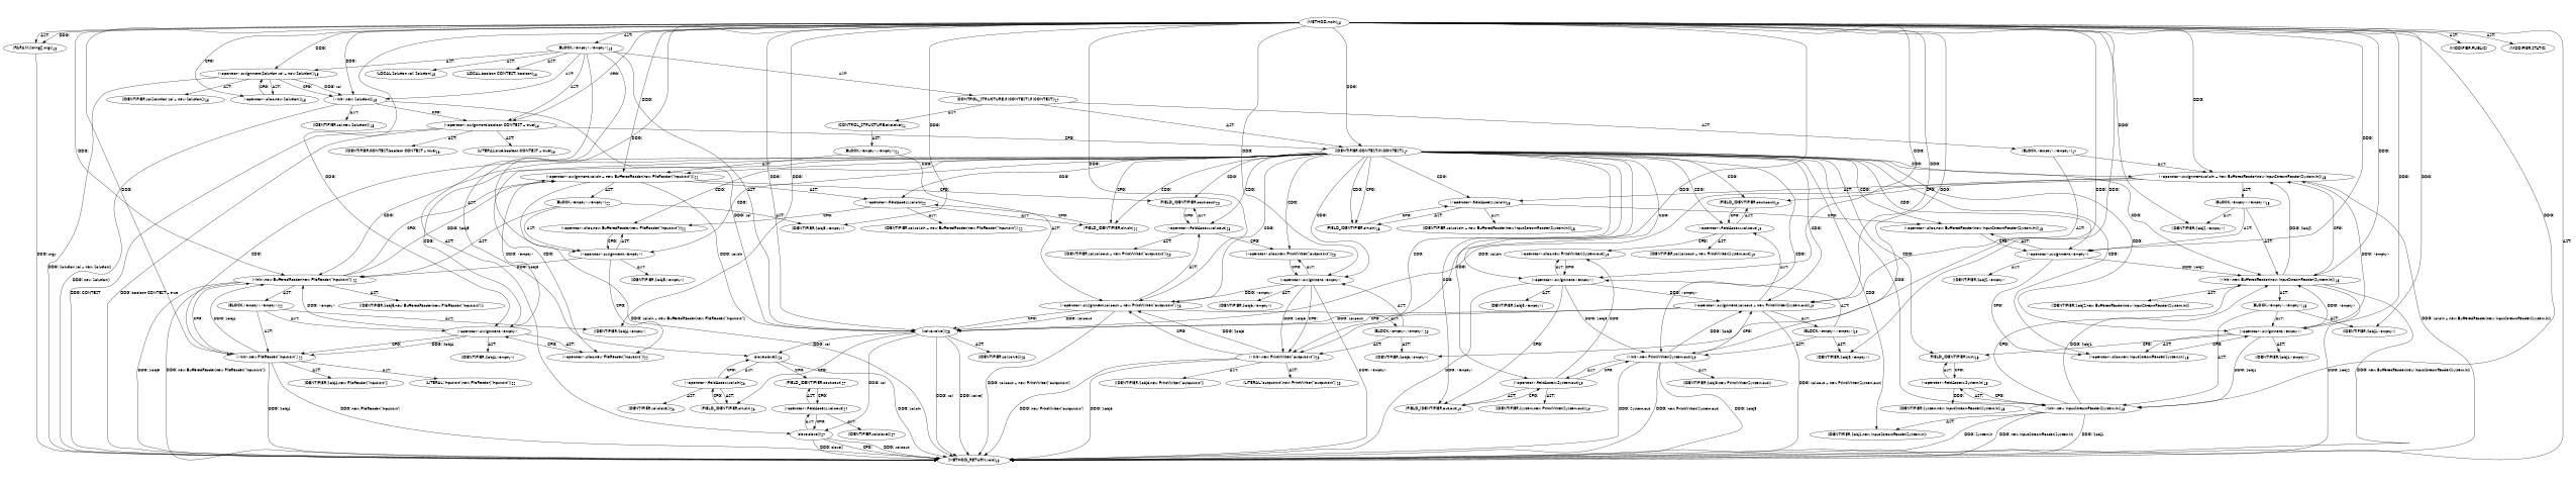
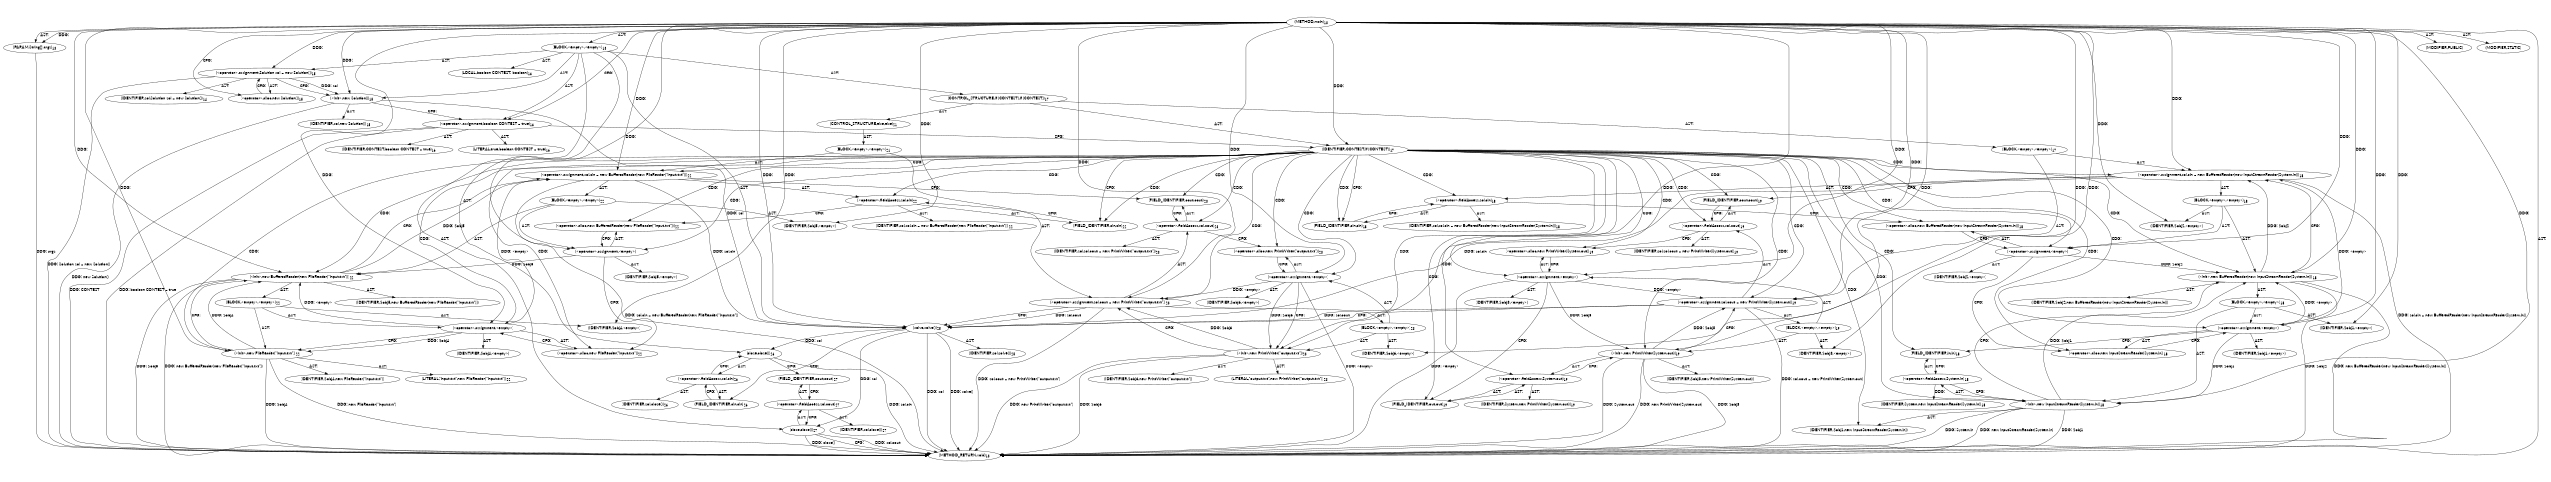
  digraph {
    fontname=Lato
    node [fontname=Lato]
    edge [fontname=Lato]
    n1 [label=<(METHOD,main)<SUB>13</SUB>>]
    n2 [label=<(PARAM,String[] args)<SUB>13</SUB>>]
    n3 [label=<(BLOCK,&lt;empty&gt;,&lt;empty&gt;)<SUB>13</SUB>>]
    n4 [label=<(&lt;operator&gt;.assignment,Solution sol = new Solution())<SUB>15</SUB>>]
    n5 [label=<(&lt;operator&gt;.alloc,new Solution())<SUB>15</SUB>>]
    n6 [label=<(&lt;init&gt;,new Solution())<SUB>15</SUB>>]
    n7 [label=<(&lt;operator&gt;.assignment,boolean CONTEST = true)<SUB>16</SUB>>]
    n8 [label=<(IDENTIFIER,CONTEST,if (CONTEST))<SUB>17</SUB>>]
    n9 [label=<(&lt;operator&gt;.assignment,sol.cin = new BufferedReader(new InputStreamReader(System.in)))<SUB>18</SUB>>]
    n10 [label=<(&lt;operator&gt;.assignment,&lt;empty&gt;)>]
    n11 [label=<(&lt;init&gt;,new BufferedReader(new InputStreamReader(System.in)))<SUB>18</SUB>>]
    n12 [label=<(&lt;operator&gt;.assignment,&lt;empty&gt;)>]
    n13 [label=<(&lt;init&gt;,new InputStreamReader(System.in))<SUB>18</SUB>>]
    n14 [label=<(IDENTIFIER,$obj1,&lt;empty&gt;)>]
    n15 [label=<(IDENTIFIER,$obj2,&lt;empty&gt;)>]
    n16 [label=<(&lt;operator&gt;.assignment,sol.cout = new PrintWriter(System.out))<SUB>19</SUB>>]
    n17 [label=<(&lt;operator&gt;.assignment,&lt;empty&gt;)>]
    n18 [label=<(&lt;init&gt;,new PrintWriter(System.out))<SUB>19</SUB>>]
    n19 [label=<(IDENTIFIER,$obj3,&lt;empty&gt;)>]
    n20 [label=<(&lt;operator&gt;.assignment,sol.cin = new BufferedReader(new FileReader(&quot;input.txt&quot;)))<SUB>22</SUB>>]
    n21 [label=<(&lt;operator&gt;.assignment,&lt;empty&gt;)>]
    n22 [label=<(&lt;init&gt;,new BufferedReader(new FileReader(&quot;input.txt&quot;)))<SUB>22</SUB>>]
    n23 [label=<(&lt;operator&gt;.assignment,&lt;empty&gt;)>]
    n24 [label=<(&lt;init&gt;,new FileReader(&quot;input.txt&quot;))<SUB>22</SUB>>]
    n25 [label=<(IDENTIFIER,$obj4,&lt;empty&gt;)>]
    n26 [label=<(IDENTIFIER,$obj5,&lt;empty&gt;)>]
    n27 [label=<(&lt;operator&gt;.assignment,sol.cout = new PrintWriter(&quot;output.txt&quot;))<SUB>23</SUB>>]
    n28 [label=<(&lt;operator&gt;.assignment,&lt;empty&gt;)>]
    n29 [label=<(&lt;init&gt;,new PrintWriter(&quot;output.txt&quot;))<SUB>23</SUB>>]
    n30 [label=<(IDENTIFIER,$obj6,&lt;empty&gt;)>]
    n31 [label=<(solve,solve())<SUB>25</SUB>>]
    n32 [label=<(MODIFIER,PUBLIC)>]
    n33 [label=<(MODIFIER,STATIC)>]
    n34 [label=<(METHOD_RETURN,void)<SUB>13</SUB>>]
-   n35 [label=<(LOCAL,Solution sol: Solution)<SUB>15</SUB>>]
    n36 [label=<(LOCAL,boolean CONTEST: boolean)<SUB>16</SUB>>]
    n37 [label=<(CONTROL_STRUCTURE,if (CONTEST),if (CONTEST))<SUB>17</SUB>>]
    n38 [label=<(close,close())<SUB>26</SUB>>]
    n39 [label=<(close,close())<SUB>27</SUB>>]
-   n40 [label=<(IDENTIFIER,sol,Solution sol = new Solution())<SUB>15</SUB>>]
+   n40 [label=<(IDENTIFIER,sol,Solution sol = new Solution())<SUB>14</SUB>>]
    n41 [label=<(IDENTIFIER,sol,new Solution())<SUB>15</SUB>>]
    n42 [label=<(IDENTIFIER,CONTEST,boolean CONTEST = true)<SUB>16</SUB>>]
    n43 [label=<(LITERAL,true,boolean CONTEST = true)<SUB>16</SUB>>]
    n44 [label=<(&lt;operator&gt;.fieldAccess,sol.cin)<SUB>18</SUB>>]
    n45 [label=<(FIELD_IDENTIFIER,cin,cin)<SUB>18</SUB>>]
    n46 [label=<(&lt;operator&gt;.alloc,new BufferedReader(new InputStreamReader(System.in)))<SUB>18</SUB>>]
    n47 [label=<(&lt;operator&gt;.alloc,new InputStreamReader(System.in))<SUB>18</SUB>>]
    n48 [label=<(FIELD_IDENTIFIER,in,in)<SUB>18</SUB>>]
    n49 [label=<(&lt;operator&gt;.fieldAccess,sol.cout)<SUB>19</SUB>>]
    n50 [label=<(FIELD_IDENTIFIER,cout,cout)<SUB>19</SUB>>]
    n51 [label=<(&lt;operator&gt;.alloc,new PrintWriter(System.out))<SUB>19</SUB>>]
    n52 [label=<(&lt;operator&gt;.fieldAccess,System.out)<SUB>19</SUB>>]
    n53 [label=<(FIELD_IDENTIFIER,out,out)<SUB>19</SUB>>]
    n54 [label=<(&lt;operator&gt;.fieldAccess,sol.cin)<SUB>22</SUB>>]
    n55 [label=<(FIELD_IDENTIFIER,cin,cin)<SUB>22</SUB>>]
    n56 [label=<(&lt;operator&gt;.alloc,new BufferedReader(new FileReader(&quot;input.txt&quot;)))<SUB>22</SUB>>]
    n57 [label=<(&lt;operator&gt;.alloc,new FileReader(&quot;input.txt&quot;))<SUB>22</SUB>>]
    n58 [label=<(&lt;operator&gt;.fieldAccess,sol.cout)<SUB>23</SUB>>]
    n59 [label=<(FIELD_IDENTIFIER,cout,cout)<SUB>23</SUB>>]
    n60 [label=<(&lt;operator&gt;.alloc,new PrintWriter(&quot;output.txt&quot;))<SUB>23</SUB>>]
    n61 [label=<(IDENTIFIER,$obj1,new InputStreamReader(System.in))>]
    n62 [label=<(BLOCK,&lt;empty&gt;,&lt;empty&gt;)<SUB>18</SUB>>]
    n63 [label=<(IDENTIFIER,$obj2,&lt;empty&gt;)>]
    n64 [label=<(IDENTIFIER,$obj2,new BufferedReader(new InputStreamReader(System.in)))>]
    n65 [label=<(BLOCK,&lt;empty&gt;,&lt;empty&gt;)<SUB>18</SUB>>]
    n66 [label=<(IDENTIFIER,$obj1,&lt;empty&gt;)>]
    n67 [label=<(&lt;operator&gt;.fieldAccess,System.in)<SUB>18</SUB>>]
    n68 [label=<(BLOCK,&lt;empty&gt;,&lt;empty&gt;)<SUB>19</SUB>>]
    n69 [label=<(IDENTIFIER,$obj3,&lt;empty&gt;)>]
    n70 [label=<(IDENTIFIER,$obj3,new PrintWriter(System.out))>]
    n71 [label=<(BLOCK,&lt;empty&gt;,&lt;empty&gt;)<SUB>22</SUB>>]
    n72 [label=<(IDENTIFIER,$obj5,&lt;empty&gt;)>]
    n73 [label=<(IDENTIFIER,$obj5,new BufferedReader(new FileReader(&quot;input.txt&quot;)))>]
    n74 [label=<(BLOCK,&lt;empty&gt;,&lt;empty&gt;)<SUB>22</SUB>>]
    n75 [label=<(IDENTIFIER,$obj4,&lt;empty&gt;)>]
    n76 [label=<(IDENTIFIER,$obj4,new FileReader(&quot;input.txt&quot;))>]
    n77 [label=<(LITERAL,&quot;input.txt&quot;,new FileReader(&quot;input.txt&quot;))<SUB>22</SUB>>]
    n78 [label=<(BLOCK,&lt;empty&gt;,&lt;empty&gt;)<SUB>23</SUB>>]
    n79 [label=<(IDENTIFIER,$obj6,&lt;empty&gt;)>]
    n80 [label=<(IDENTIFIER,$obj6,new PrintWriter(&quot;output.txt&quot;))>]
    n81 [label=<(LITERAL,&quot;output.txt&quot;,new PrintWriter(&quot;output.txt&quot;))<SUB>23</SUB>>]
    n82 [label=<(IDENTIFIER,sol,solve())<SUB>25</SUB>>]
    n83 [label=<(FIELD_IDENTIFIER,cin,cin)<SUB>26</SUB>>]
    n84 [label=<(BLOCK,&lt;empty&gt;,&lt;empty&gt;)<SUB>17</SUB>>]
    n85 [label=<(CONTROL_STRUCTURE,else,else)<SUB>21</SUB>>]
    n86 [label=<(&lt;operator&gt;.fieldAccess,sol.cin)<SUB>26</SUB>>]
    n87 [label=<(FIELD_IDENTIFIER,cout,cout)<SUB>27</SUB>>]
    n88 [label=<(&lt;operator&gt;.fieldAccess,sol.cout)<SUB>27</SUB>>]
    n89 [label=<(BLOCK,&lt;empty&gt;,&lt;empty&gt;)<SUB>21</SUB>>]
    n90 [label=<(IDENTIFIER,sol,sol.cin = new BufferedReader(new InputStreamReader(System.in)))<SUB>18</SUB>>]
    n91 [label=<(IDENTIFIER,System,new InputStreamReader(System.in))<SUB>18</SUB>>]
    n92 [label=<(IDENTIFIER,sol,sol.cout = new PrintWriter(System.out))<SUB>19</SUB>>]
    n93 [label=<(IDENTIFIER,System,new PrintWriter(System.out))<SUB>19</SUB>>]
    n94 [label=<(IDENTIFIER,sol,sol.cin = new BufferedReader(new FileReader(&quot;input.txt&quot;)))<SUB>22</SUB>>]
    n95 [label=<(IDENTIFIER,sol,sol.cout = new PrintWriter(&quot;output.txt&quot;))<SUB>23</SUB>>]
    n96 [label=<(IDENTIFIER,sol,close())<SUB>26</SUB>>]
    n97 [label=<(IDENTIFIER,sol,close())<SUB>27</SUB>>]
    n1 -> n2 [label="AST: "]
    n1 -> n2 [label="DDG: "]
    n1 -> n3 [label="AST: "]
    n1 -> n4 [label="DDG: "]
    n1 -> n5 [label="CFG: "]
    n1 -> n6 [label="DDG: "]
    n1 -> n7 [label="CFG: "]
    n1 -> n8 [label="DDG: "]
    n1 -> n9 [label="DDG: "]
    n1 -> n10 [label="DDG: "]
    n1 -> n11 [label="DDG: "]
    n1 -> n12 [label="DDG: "]
    n1 -> n13 [label="DDG: "]
    n1 -> n14 [label="DDG: "]
    n1 -> n15 [label="DDG: "]
    n1 -> n16 [label="DDG: "]
    n1 -> n17 [label="DDG: "]
    n1 -> n18 [label="DDG: "]
    n1 -> n19 [label="DDG: "]
    n1 -> n20 [label="DDG: "]
    n1 -> n21 [label="DDG: "]
    n1 -> n22 [label="DDG: "]
    n1 -> n23 [label="DDG: "]
    n1 -> n24 [label="DDG: "]
    n1 -> n25 [label="DDG: "]
    n1 -> n26 [label="DDG: "]
    n1 -> n27 [label="DDG: "]
    n1 -> n28 [label="DDG: "]
    n1 -> n29 [label="DDG: "]
    n1 -> n30 [label="DDG: "]
    n1 -> n31 [label="DDG: "]
    n1 -> n32 [label="AST: "]
    n1 -> n33 [label="AST: "]
    n1 -> n34 [label="AST: "]
    n2 -> n34 [label="DDG: args"]
    n3 -> n4 [label="AST: "]
    n3 -> n6 [label="AST: "]
    n3 -> n7 [label="AST: "]
    n3 -> n31 [label="AST: "]
-   n3 -> n35 [label="AST: "]
    n3 -> n36 [label="AST: "]
    n3 -> n37 [label="AST: "]
    n3 -> n38 [label="AST: "]
    n3 -> n39 [label="AST: "]
    n4 -> n5 [label="AST: "]
    n4 -> n6 [label="CFG: "]
    n4 -> n6 [label="DDG: sol"]
    n4 -> n34 [label="DDG: Solution sol = new Solution()"]
    n4 -> n40 [label="AST: "]
    n5 -> n4 [label="CFG: "]
    n6 -> n7 [label="CFG: "]
    n6 -> n31 [label="DDG: sol"]
    n6 -> n34 [label="DDG: new Solution()"]
    n6 -> n41 [label="AST: "]
    n7 -> n8 [label="CFG: "]
    n7 -> n34 [label="DDG: CONTEST"]
    n7 -> n34 [label="DDG: boolean CONTEST = true"]
    n7 -> n42 [label="AST: "]
    n7 -> n43 [label="AST: "]
    n8 -> n9 [label="CDG: "]
    n8 -> n10 [label="CDG: "]
    n8 -> n11 [label="CDG: "]
    n8 -> n12 [label="CDG: "]
    n8 -> n13 [label="CDG: "]
    n8 -> n16 [label="CDG: "]
    n8 -> n17 [label="CDG: "]
    n8 -> n18 [label="CDG: "]
    n8 -> n20 [label="CDG: "]
    n8 -> n21 [label="CDG: "]
    n8 -> n22 [label="CDG: "]
    n8 -> n23 [label="CDG: "]
    n8 -> n24 [label="CDG: "]
    n8 -> n27 [label="CDG: "]
    n8 -> n28 [label="CDG: "]
    n8 -> n29 [label="CDG: "]
    n8 -> n44 [label="CDG: "]
    n8 -> n45 [label="CFG: "]
    n8 -> n45 [label="CDG: "]
    n8 -> n46 [label="CDG: "]
    n8 -> n47 [label="CDG: "]
    n8 -> n48 [label="CDG: "]
    n8 -> n49 [label="CDG: "]
    n8 -> n50 [label="CDG: "]
-   n52 -> n51 [label="CDG: "]
+   n8 -> n51 [label="CDG: "]
    n8 -> n52 [label="CDG: "]
    n8 -> n53 [label="CDG: "]
    n8 -> n54 [label="CDG: "]
    n8 -> n55 [label="CFG: "]
    n8 -> n55 [label="CDG: "]
    n8 -> n56 [label="CDG: "]
    n8 -> n57 [label="CDG: "]
    n8 -> n58 [label="CDG: "]
    n8 -> n59 [label="CDG: "]
    n8 -> n60 [label="CDG: "]
    n8 -> n61 [label="CDG: "]
    n9 -> n31 [label="DDG: sol.cin"]
    n9 -> n34 [label="DDG: sol.cin = new BufferedReader(new InputStreamReader(System.in))"]
    n9 -> n44 [label="AST: "]
    n9 -> n50 [label="CFG: "]
    n9 -> n62 [label="AST: "]
    n10 -> n11 [label="DDG: $obj2"]
    n10 -> n46 [label="AST: "]
    n10 -> n47 [label="CFG: "]
    n10 -> n63 [label="AST: "]
    n11 -> n9 [label="CFG: "]
    n11 -> n9 [label="DDG: $obj2"]
    n11 -> n34 [label="DDG: $obj2"]
    n11 -> n34 [label="DDG: new BufferedReader(new InputStreamReader(System.in))"]
    n11 -> n64 [label="AST: "]
    n11 -> n65 [label="AST: "]
    n12 -> n9 [label="DDG: &lt;empty&gt;"]
    n12 -> n11 [label="DDG: &lt;empty&gt;"]
    n12 -> n13 [label="DDG: $obj1"]
    n12 -> n47 [label="AST: "]
    n12 -> n48 [label="CFG: "]
    n12 -> n66 [label="AST: "]
    n13 -> n11 [label="CFG: "]
    n13 -> n11 [label="DDG: $obj1"]
    n13 -> n34 [label="DDG: $obj1"]
    n13 -> n34 [label="DDG: System.in"]
    n13 -> n34 [label="DDG: new InputStreamReader(System.in)"]
    n13 -> n61 [label="AST: "]
    n13 -> n67 [label="AST: "]
    n16 -> n31 [label="CFG: "]
    n16 -> n31 [label="DDG: sol.cout"]
    n16 -> n34 [label="DDG: sol.cout = new PrintWriter(System.out)"]
    n16 -> n49 [label="AST: "]
    n16 -> n68 [label="AST: "]
    n17 -> n16 [label="DDG: &lt;empty&gt;"]
    n17 -> n18 [label="DDG: $obj3"]
    n17 -> n34 [label="DDG: &lt;empty&gt;"]
    n17 -> n51 [label="AST: "]
    n17 -> n53 [label="CFG: "]
    n17 -> n69 [label="AST: "]
    n18 -> n16 [label="CFG: "]
    n18 -> n16 [label="DDG: $obj3"]
    n18 -> n34 [label="DDG: $obj3"]
    n18 -> n34 [label="DDG: System.out"]
    n18 -> n34 [label="DDG: new PrintWriter(System.out)"]
    n18 -> n52 [label="AST: "]
    n18 -> n70 [label="AST: "]
    n20 -> n31 [label="DDG: sol.cin"]
    n20 -> n34 [label="DDG: sol.cin = new BufferedReader(new FileReader(&quot;input.txt&quot;))"]
    n20 -> n54 [label="AST: "]
    n20 -> n59 [label="CFG: "]
    n20 -> n71 [label="AST: "]
    n21 -> n22 [label="DDG: $obj5"]
    n21 -> n56 [label="AST: "]
    n21 -> n57 [label="CFG: "]
    n21 -> n72 [label="AST: "]
    n22 -> n20 [label="CFG: "]
    n22 -> n20 [label="DDG: $obj5"]
    n22 -> n34 [label="DDG: $obj5"]
    n22 -> n34 [label="DDG: new BufferedReader(new FileReader(&quot;input.txt&quot;))"]
    n22 -> n73 [label="AST: "]
    n22 -> n74 [label="AST: "]
    n23 -> n20 [label="DDG: &lt;empty&gt;"]
    n23 -> n22 [label="DDG: &lt;empty&gt;"]
    n23 -> n24 [label="CFG: "]
    n23 -> n24 [label="DDG: $obj4"]
    n23 -> n57 [label="AST: "]
    n23 -> n75 [label="AST: "]
    n24 -> n22 [label="CFG: "]
    n24 -> n22 [label="DDG: $obj4"]
    n24 -> n34 [label="DDG: $obj4"]
    n24 -> n34 [label="DDG: new FileReader(&quot;input.txt&quot;)"]
    n24 -> n76 [label="AST: "]
    n24 -> n77 [label="AST: "]
    n27 -> n31 [label="CFG: "]
    n27 -> n31 [label="DDG: sol.cout"]
    n27 -> n34 [label="DDG: sol.cout = new PrintWriter(&quot;output.txt&quot;)"]
    n27 -> n58 [label="AST: "]
    n27 -> n78 [label="AST: "]
    n28 -> n27 [label="DDG: &lt;empty&gt;"]
    n28 -> n29 [label="CFG: "]
    n28 -> n29 [label="DDG: $obj6"]
    n28 -> n34 [label="DDG: &lt;empty&gt;"]
    n28 -> n60 [label="AST: "]
    n28 -> n79 [label="AST: "]
    n29 -> n27 [label="CFG: "]
    n29 -> n27 [label="DDG: $obj6"]
    n29 -> n34 [label="DDG: $obj6"]
    n29 -> n34 [label="DDG: new PrintWriter(&quot;output.txt&quot;)"]
    n29 -> n80 [label="AST: "]
    n29 -> n81 [label="AST: "]
    n31 -> n34 [label="DDG: sol"]
    n31 -> n34 [label="DDG: solve()"]
    n31 -> n38 [label="DDG: sol"]
    n31 -> n39 [label="DDG: sol"]
    n31 -> n82 [label="AST: "]
    n31 -> n83 [label="CFG: "]
    n37 -> n8 [label="AST: "]
    n37 -> n84 [label="AST: "]
    n37 -> n85 [label="AST: "]
    n38 -> n34 [label="DDG: sol.cin"]
    n38 -> n86 [label="AST: "]
    n38 -> n87 [label="CFG: "]
    n39 -> n34 [label="CFG: "]
    n39 -> n34 [label="DDG: sol.cout"]
    n39 -> n34 [label="DDG: close()"]
    n39 -> n88 [label="AST: "]
    n44 -> n45 [label="AST: "]
    n44 -> n46 [label="CFG: "]
    n44 -> n90 [label="AST: "]
    n45 -> n44 [label="CFG: "]
    n46 -> n10 [label="CFG: "]
    n47 -> n12 [label="CFG: "]
    n48 -> n67 [label="CFG: "]
    n49 -> n50 [label="AST: "]
    n49 -> n51 [label="CFG: "]
    n49 -> n92 [label="AST: "]
    n50 -> n49 [label="CFG: "]
    n51 -> n17 [label="CFG: "]
    n52 -> n18 [label="CFG: "]
    n52 -> n53 [label="AST: "]
    n52 -> n93 [label="AST: "]
-   n53 -> n52 [label="CFG: "]
+   n53 -> n52 [label="AST: "]
    n54 -> n55 [label="AST: "]
    n54 -> n56 [label="CFG: "]
    n54 -> n94 [label="AST: "]
    n55 -> n54 [label="CFG: "]
    n56 -> n21 [label="CFG: "]
    n57 -> n23 [label="CFG: "]
    n58 -> n59 [label="AST: "]
    n58 -> n60 [label="CFG: "]
    n58 -> n95 [label="AST: "]
    n59 -> n58 [label="CFG: "]
    n60 -> n28 [label="CFG: "]
    n62 -> n10 [label="AST: "]
    n62 -> n11 [label="AST: "]
    n62 -> n15 [label="AST: "]
    n65 -> n12 [label="AST: "]
    n65 -> n13 [label="AST: "]
    n65 -> n14 [label="AST: "]
    n67 -> n13 [label="CFG: "]
    n67 -> n48 [label="AST: "]
    n67 -> n91 [label="DDG: "]
    n68 -> n17 [label="AST: "]
    n68 -> n18 [label="AST: "]
    n68 -> n19 [label="AST: "]
    n71 -> n21 [label="AST: "]
    n71 -> n22 [label="AST: "]
    n71 -> n26 [label="AST: "]
    n74 -> n23 [label="AST: "]
    n74 -> n24 [label="AST: "]
    n74 -> n25 [label="AST: "]
    n78 -> n28 [label="AST: "]
    n78 -> n29 [label="AST: "]
    n78 -> n30 [label="AST: "]
    n83 -> n86 [label="CFG: "]
    n84 -> n9 [label="AST: "]
    n84 -> n16 [label="AST: "]
    n85 -> n89 [label="AST: "]
    n86 -> n38 [label="CFG: "]
    n86 -> n83 [label="AST: "]
    n86 -> n96 [label="AST: "]
    n87 -> n88 [label="CFG: "]
    n88 -> n39 [label="CFG: "]
    n88 -> n87 [label="AST: "]
    n88 -> n97 [label="AST: "]
    n89 -> n20 [label="AST: "]
    n89 -> n27 [label="AST: "]
  }
